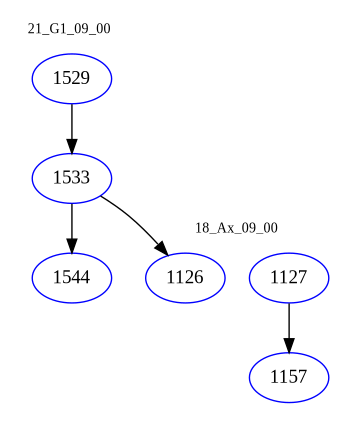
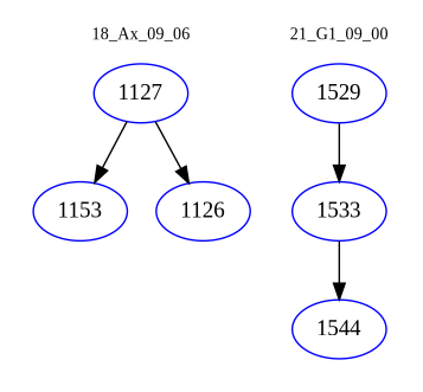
  digraph {
    fontname="Liberation Serif"
    node [color=blue fontname="Liberation Serif"]
    edge [color=black fontname="Liberation Serif"]
-   n1 [label=1157]
+   n1 [label=1153]
    n2 [label=1127]
    n3 [label=1126]
    n4 [label=1529]
    n5 [label=1533]
    n6 [label=1544]
    subgraph cluster_1 {
      color=white
      fontsize=10
-     label="18_Ax_09_00"
+     label="18_Ax_09_06"
      n1
      n2
      n3
    }
    subgraph cluster_2 {
      color=white
      fontsize=10
      label="21_G1_09_00"
      n4
      n5
      n6
    }
    n2 -> n1
-   n5 -> n3
+   n2 -> n3
    n4 -> n5
    n5 -> n6
  }
